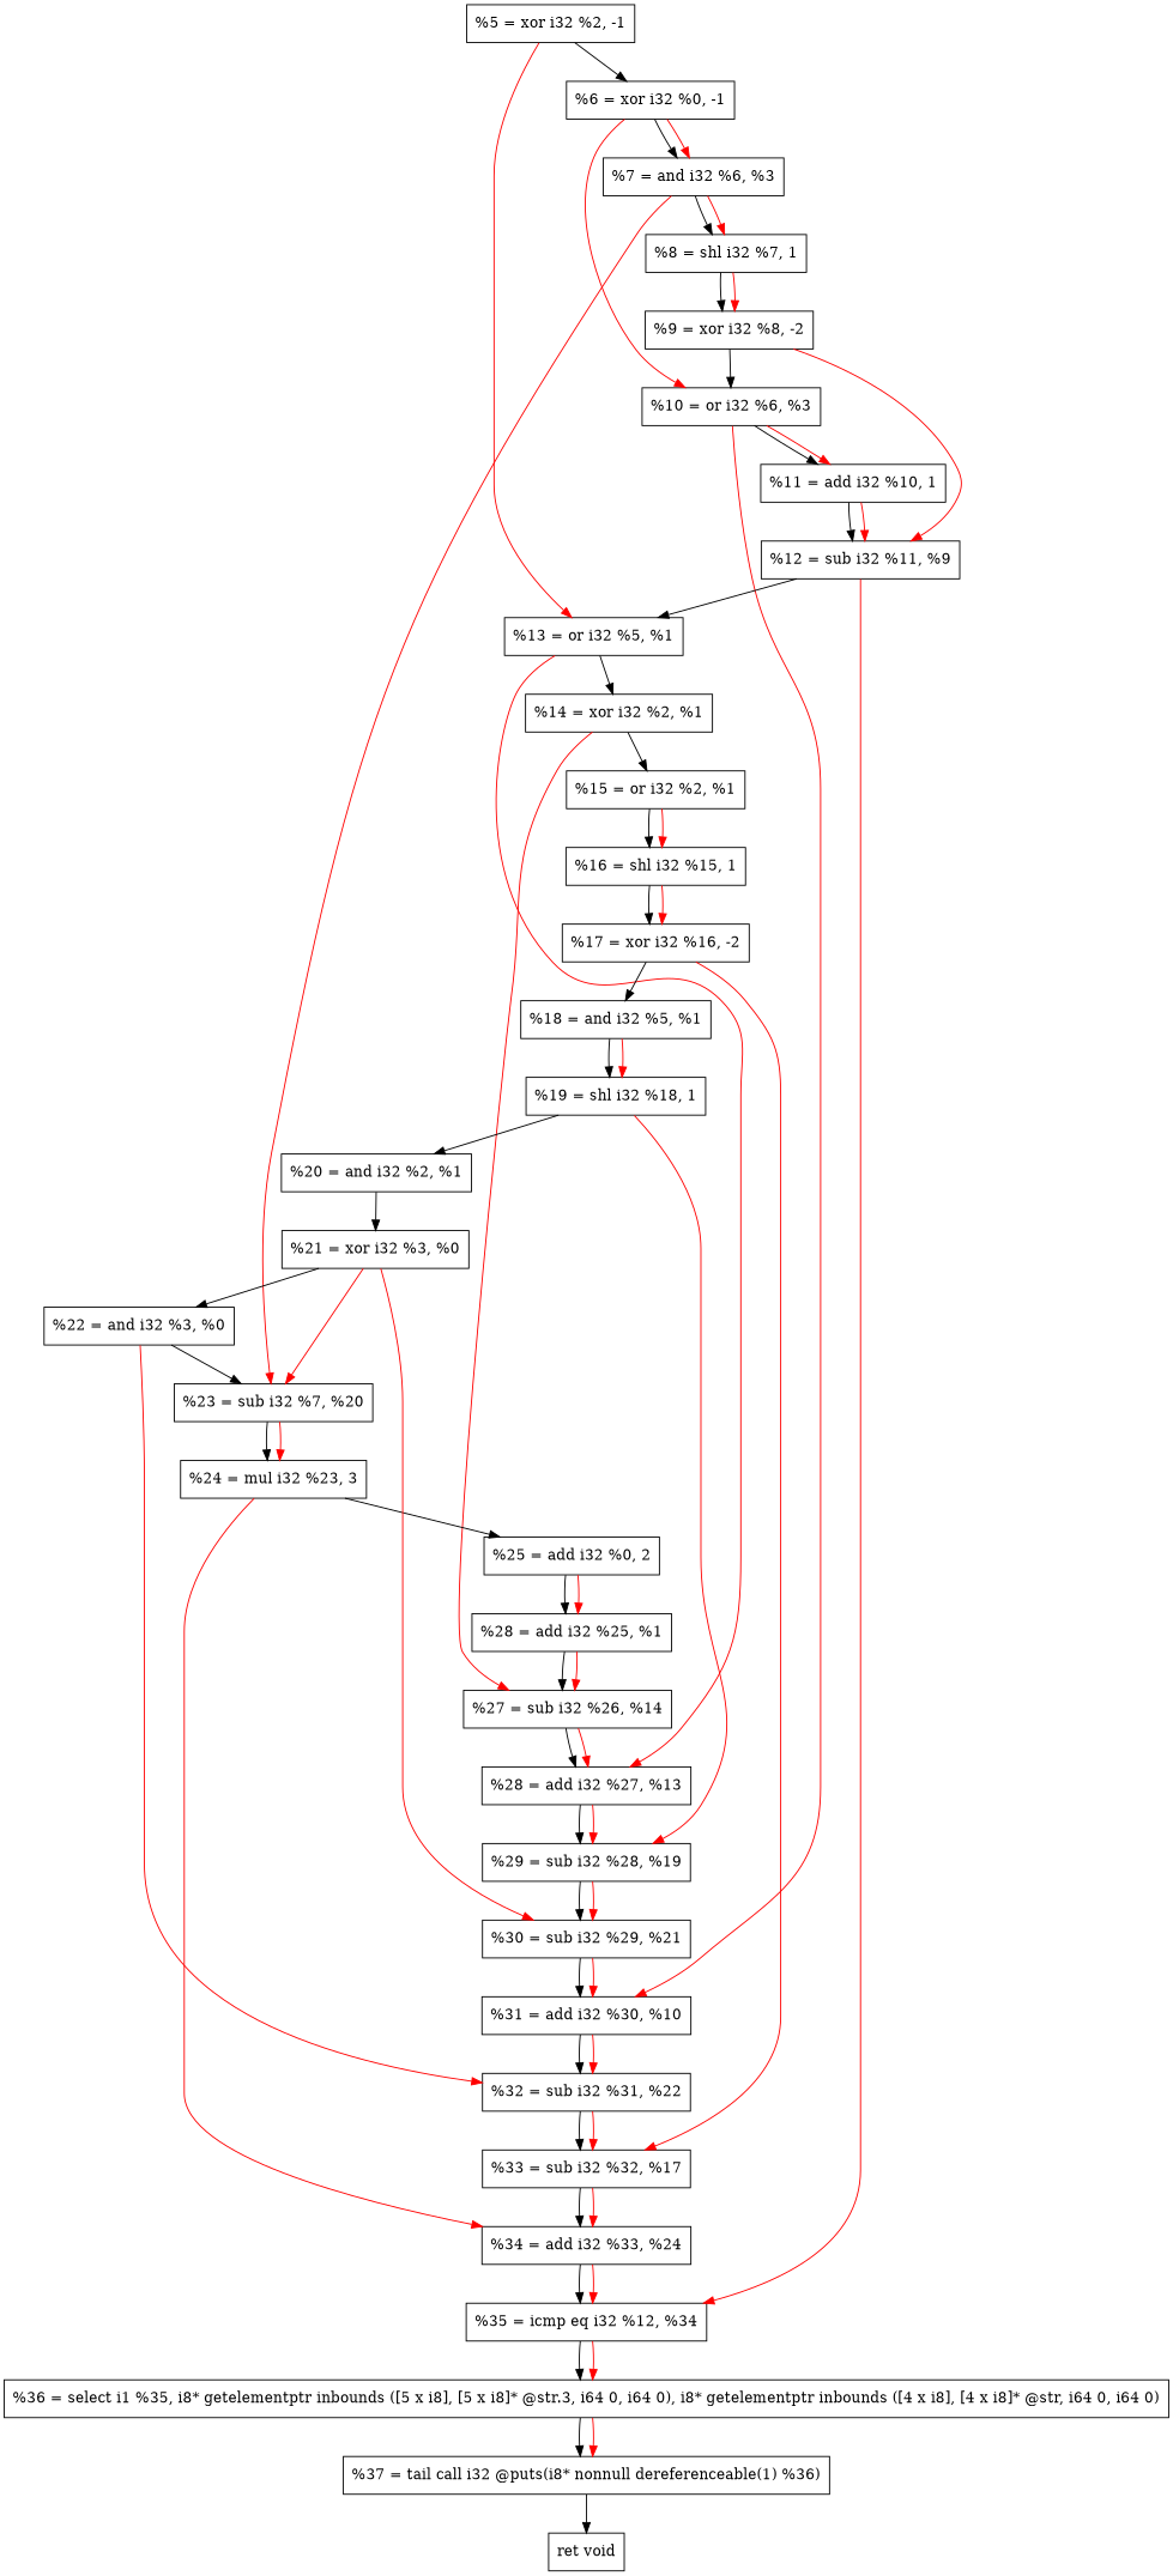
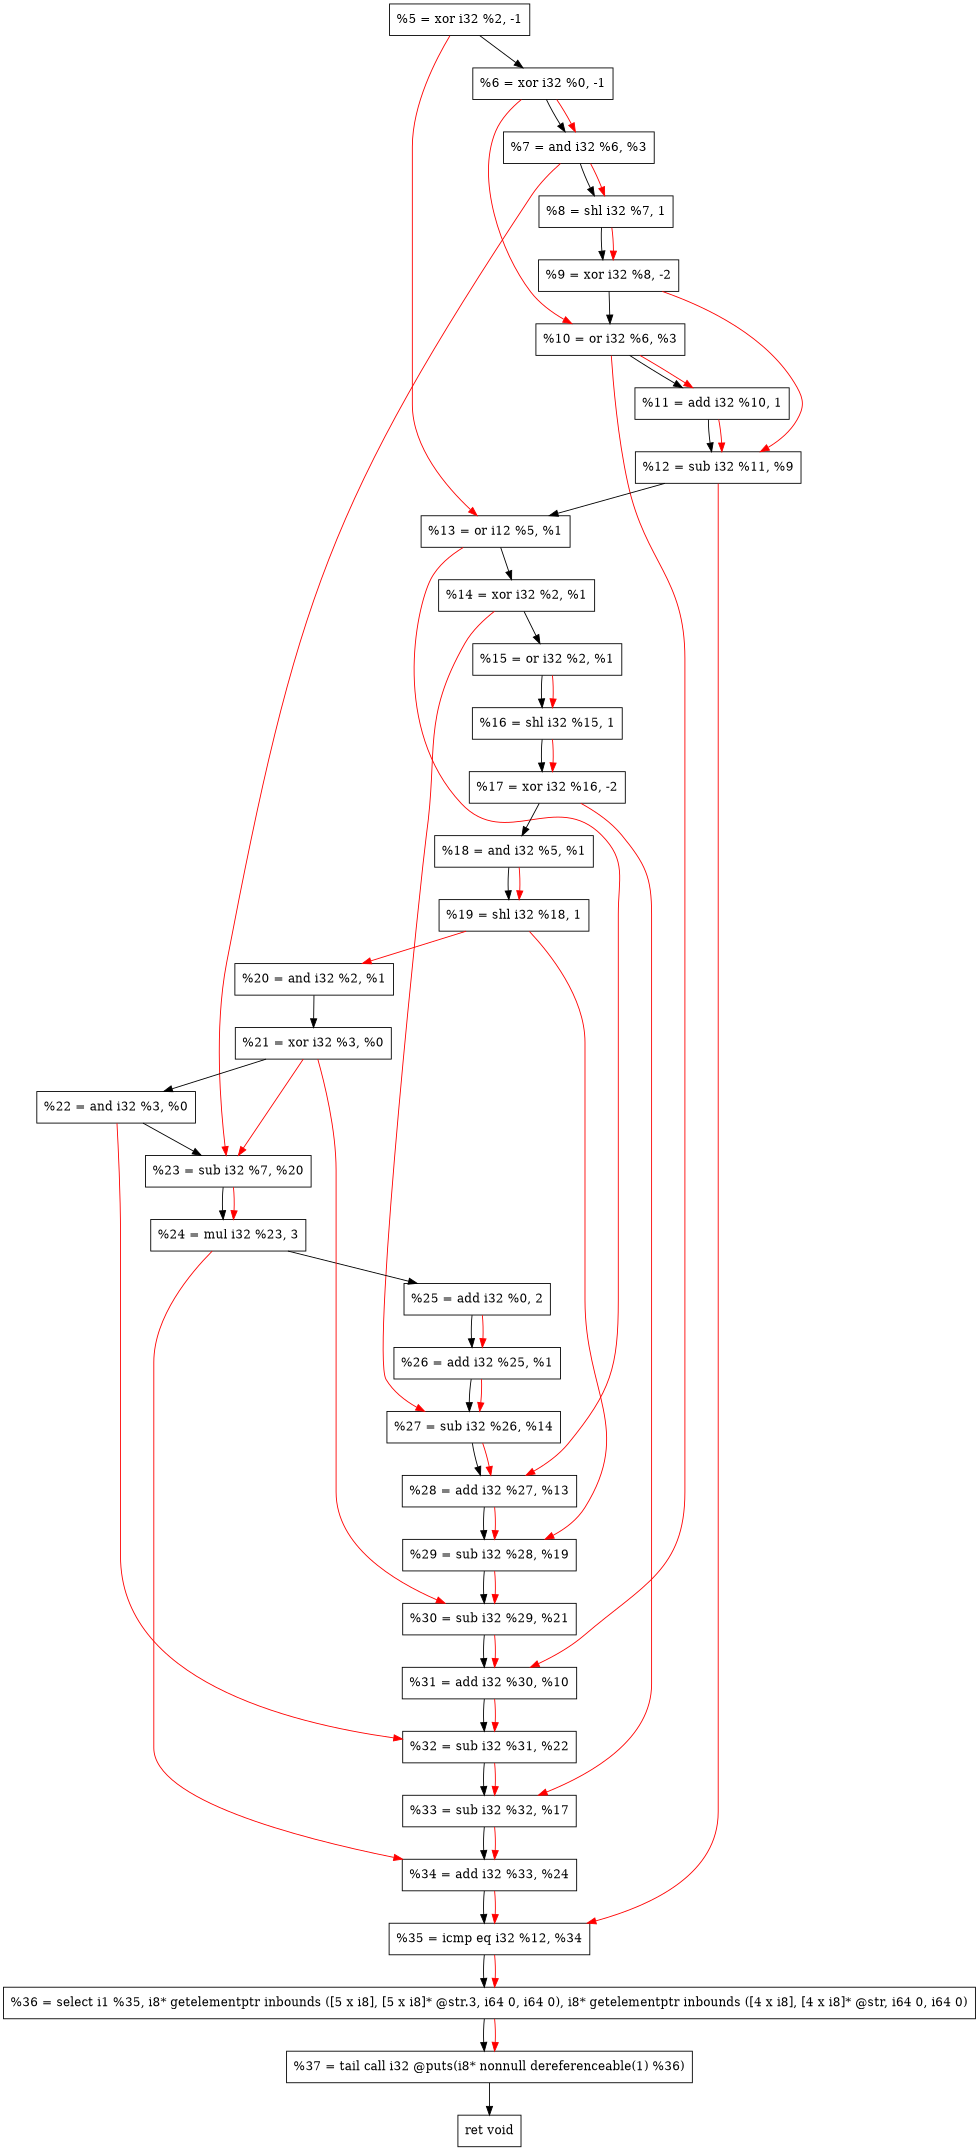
  digraph {
    node [shape=record]
    edge [color=red]
    n1 [label="  %5 = xor i32 %2, -1"]
    n2 [label="  %6 = xor i32 %0, -1"]
-   n3 [label="  %13 = or i32 %5, %1"]
+   n3 [label="%13 = or i12 %5, %1"]
    n4 [label="  %7 = and i32 %6, %3"]
    n5 [label="  %10 = or i32 %6, %3"]
    n6 [label="  %14 = xor i32 %2, %1"]
    n7 [label="  %28 = add i32 %27, %13"]
    n8 [label="  %18 = and i32 %5, %1"]
    n9 [label="  %19 = shl i32 %18, 1"]
    n10 [label="  %8 = shl i32 %7, 1"]
    n11 [label="  %23 = sub i32 %7, %20"]
    n12 [label="  %11 = add i32 %10, 1"]
    n13 [label="  %31 = add i32 %30, %10"]
    n14 [label="  %9 = xor i32 %8, -2"]
    n15 [label="  %24 = mul i32 %23, 3"]
    n16 [label="  %12 = sub i32 %11, %9"]
    n17 [label="  %35 = icmp eq i32 %12, %34"]
    n18 [label="  %32 = sub i32 %31, %22"]
    n19 [label="  %36 = select i1 %35, i8* getelementptr inbounds ([5 x i8], [5 x i8]* @str.3, i64 0, i64 0), i8* getelementptr inbounds ([4 x i8], [4 x i8]* @str, i64 0, i64 0)"]
    n20 [label="  %15 = or i32 %2, %1"]
    n21 [label="  %27 = sub i32 %26, %14"]
    n22 [label="  %29 = sub i32 %28, %19"]
    n23 [label="  %16 = shl i32 %15, 1"]
    n24 [label="  %17 = xor i32 %16, -2"]
    n25 [label="  %33 = sub i32 %32, %17"]
    n26 [label="  %34 = add i32 %33, %24"]
    n27 [label="  %20 = and i32 %2, %1"]
    n28 [label="  %21 = xor i32 %3, %0"]
    n29 [label="  %30 = sub i32 %29, %21"]
    n30 [label="  %22 = and i32 %3, %0"]
    n31 [label="  %25 = add i32 %0, 2"]
-   n32 [label="%28 = add i32 %25, %1"]
+   n32 [label="  %26 = add i32 %25, %1"]
    n33 [label="  %37 = tail call i32 @puts(i8* nonnull dereferenceable(1) %36)"]
    n34 [label="  ret void"]
    n1 -> n2 [color=""]
    n1 -> n3
    n2 -> n4 [color=""]
    n2 -> n4
    n2 -> n5
    n3 -> n6 [color=""]
    n3 -> n7
    n4 -> n10 [color=""]
    n4 -> n10
    n4 -> n11
    n5 -> n12 [color=""]
    n5 -> n12
    n5 -> n13
    n6 -> n20 [color=""]
    n6 -> n21
    n7 -> n22 [color=""]
    n7 -> n22
    n8 -> n9 [color=""]
    n8 -> n9
    n9 -> n22
-   n9 -> n27 [color=""]
+   n9 -> n27
    n10 -> n14 [color=""]
    n10 -> n14
    n11 -> n15 [color=""]
    n11 -> n15
    n12 -> n16 [color=""]
    n12 -> n16
    n13 -> n18 [color=""]
    n13 -> n18
    n14 -> n5 [color=""]
    n14 -> n16
    n15 -> n26
    n15 -> n31 [color=""]
    n16 -> n3 [color=""]
    n16 -> n17
    n17 -> n19 [color=""]
    n17 -> n19
    n18 -> n25 [color=""]
    n18 -> n25
    n19 -> n33 [color=""]
    n19 -> n33
    n20 -> n23 [color=""]
    n20 -> n23
    n21 -> n7 [color=""]
    n21 -> n7
    n22 -> n29 [color=""]
    n22 -> n29
    n23 -> n24 [color=""]
    n23 -> n24
    n24 -> n8 [color=""]
    n24 -> n25
    n25 -> n26 [color=""]
    n25 -> n26
    n26 -> n17 [color=""]
    n26 -> n17
    n27 -> n28 [color=""]
    n28 -> n11
    n28 -> n29
    n28 -> n30 [color=""]
    n29 -> n13 [color=""]
    n29 -> n13
    n30 -> n11 [color=""]
    n30 -> n18
    n31 -> n32 [color=""]
    n31 -> n32
    n32 -> n21 [color=""]
    n32 -> n21
    n33 -> n34 [color=""]
  }
